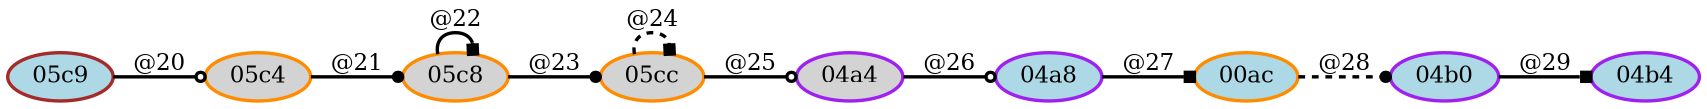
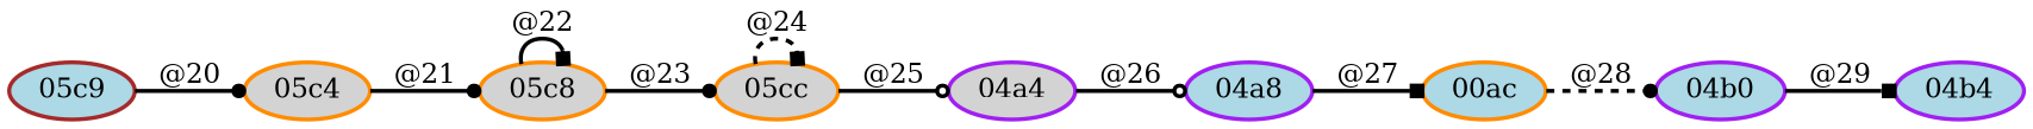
  digraph {
    rankdir=LR
    node [color=darkorange fillcolor=lightblue fontsize=20 penwidth=3 shape=oval style="rounded,filled"]
    edge [arrowhead=dot arrowsize=1 color=black fontsize=20 penwidth=3 style=solid]
    n1 [color=brown label="05c9"]
    "05c4" [fillcolor=lightgrey]
    "05c8" [fillcolor=lightgrey]
    "05cc" [fillcolor=lightgrey]
    "04a4" [color=purple fillcolor=lightgrey]
    "04a8" [color=purple]
    n7 [label="00ac"]
    "04b0" [color=purple]
    "04b4" [color=purple]
-   n1 -> "05c4" [arrowhead=odot label="@20"]
+   n1 -> "05c4" [label="@20"]
    "05c4" -> "05c8" [label="@21"]
    "05c8" -> "05c8" [arrowhead=box label="@22"]
    "05c8" -> "05cc" [label="@23" style=bold]
    "05cc" -> "05cc" [arrowhead=box label="@24" style=dashed]
    "05cc" -> "04a4" [arrowhead=odot label="@25" style=bold]
    "04a4" -> "04a8" [arrowhead=odot label="@26"]
    "04a8" -> n7 [arrowhead=box label="@27" style=bold]
    n7 -> "04b0" [label="@28" style=dashed]
    "04b0" -> "04b4" [arrowhead=box label="@29"]
  }
